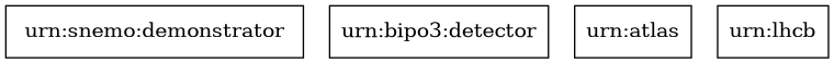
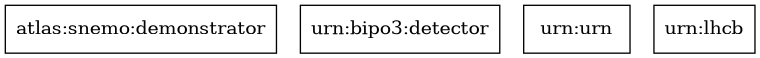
  digraph {
    node [shape=box]
-   n1 [label="urn:snemo:demonstrator"]
+   n1 [label="atlas:snemo:demonstrator"]
    n2 [label="urn:bipo3:detector"]
-   n3 [label="urn:atlas"]
+   n3 [label="urn:urn"]
    n4 [label="urn:lhcb"]
  }
